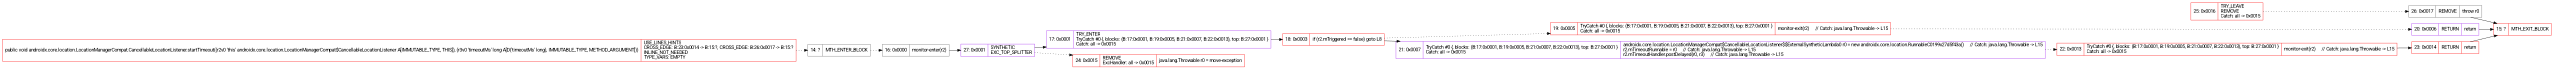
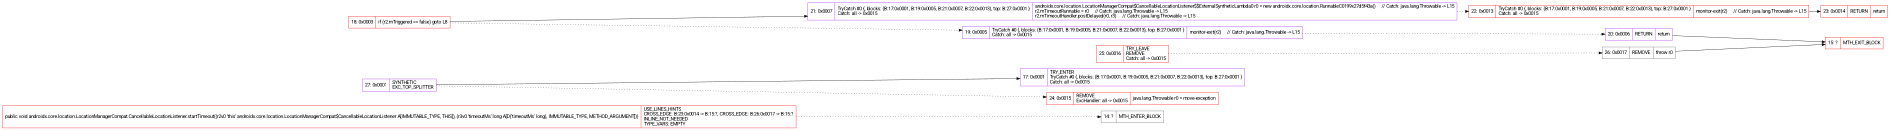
  digraph {
    fontname=Roboto
    rankdir=LR
    node [color=red fontname=Roboto shape=record]
    edge [fontname=Roboto style=solid]
    n1 [color=gray40 label="{14\:\ ?|MTH_ENTER_BLOCK\l}"]
-   n2 [color=gray40 label="{16\:\ 0x0000|monitor\-enter(r2)\l}"]
    n3 [color=purple label="{27\:\ 0x0001|SYNTHETIC\lEXC_TOP_SPLITTER\l}"]
    n4 [color=purple label="{17\:\ 0x0001|TRY_ENTER\lTryCatch #0 \{, blocks: (B:17:0x0001, B:19:0x0005, B:21:0x0007, B:22:0x0013), top: B:27:0x0001 \}\lCatch: all \-\> 0x0015\l}"]
    n5 [label="{24\:\ 0x0015|REMOVE\lExcHandler: all \-\> 0x0015\l|java.lang.Throwable r0 = move\-exception\l}"]
    n6 [label="{18\:\ 0x0003|if (r2.mTriggered == false) goto L8\l}"]
-   n7 [label="{19\:\ 0x0005|TryCatch #0 \{, blocks: (B:17:0x0001, B:19:0x0005, B:21:0x0007, B:22:0x0013), top: B:27:0x0001 \}\lCatch: all \-\> 0x0015\l|monitor\-exit(r2)     \/\/ Catch: java.lang.Throwable \-\> L15\l}"]
+   n7 [color=purple label="{19\:\ 0x0005|TryCatch #0 \{, blocks: (B:17:0x0001, B:19:0x0005, B:21:0x0007, B:22:0x0013), top: B:27:0x0001 \}\lCatch: all \-\> 0x0015\l|monitor\-exit(r2)     \/\/ Catch: java.lang.Throwable \-\> L15\l}"]
    n8 [color=purple label="{21\:\ 0x0007|TryCatch #0 \{, blocks: (B:17:0x0001, B:19:0x0005, B:21:0x0007, B:22:0x0013), top: B:27:0x0001 \}\lCatch: all \-\> 0x0015\l|androidx.core.location.LocationManagerCompat$CancellableLocationListener$$ExternalSyntheticLambda0 r0 = new androidx.core.location.RunnableC0199x27d5f43a()     \/\/ Catch: java.lang.Throwable \-\> L15\lr2.mTimeoutRunnable = r0     \/\/ Catch: java.lang.Throwable \-\> L15\lr2.mTimeoutHandler.postDelayed(r0, r3)     \/\/ Catch: java.lang.Throwable \-\> L15\l}"]
    n9 [color=purple label="{20\:\ 0x0006|RETURN\l|return\l}"]
    n10 [label="{22\:\ 0x0013|TryCatch #0 \{, blocks: (B:17:0x0001, B:19:0x0005, B:21:0x0007, B:22:0x0013), top: B:27:0x0001 \}\lCatch: all \-\> 0x0015\l|monitor\-exit(r2)     \/\/ Catch: java.lang.Throwable \-\> L15\l}"]
    n11 [label="{15\:\ ?|MTH_EXIT_BLOCK\l}"]
    n12 [label="{23\:\ 0x0014|RETURN\l|return\l}"]
    n13 [label="{25\:\ 0x0016|TRY_LEAVE\lREMOVE\lCatch: all \-\> 0x0015\l}"]
    n14 [color=gray40 label="{26\:\ 0x0017|REMOVE\l|throw r0\l}"]
    n15 [label="{public void androidx.core.location.LocationManagerCompat.CancellableLocationListener.startTimeout((r2v0 'this' androidx.core.location.LocationManagerCompat$CancellableLocationListener A[IMMUTABLE_TYPE, THIS]), (r3v0 'timeoutMs' long A[D('timeoutMs' long), IMMUTABLE_TYPE, METHOD_ARGUMENT]))  | USE_LINES_HINTS\lCROSS_EDGE: B:23:0x0014 \-\> B:15:?, CROSS_EDGE: B:26:0x0017 \-\> B:15:?\lINLINE_NOT_NEEDED\lTYPE_VARS: EMPTY\l}"]
-   n1 -> n2 [style=dotted]
-   n2 -> n3
    n3 -> n4
    n3 -> n5 [style=dotted]
-   n4 -> n6
    n6 -> n7 [style=dotted]
    n6 -> n8
    n7 -> n9 [style=dotted]
    n8 -> n10 [style=dotted]
    n9 -> n11
    n10 -> n12
-   n12 -> n11
    n13 -> n14 [style=dotted]
    n14 -> n11
    n15 -> n1 [style=dotted]
  }
